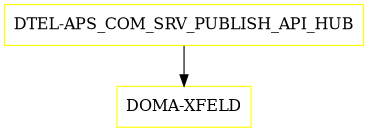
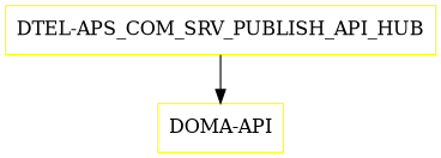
  digraph {
    fontname="DejaVu Serif"
    node [color=yellow shape=box fontname="DejaVu Serif"]
    "DTEL-APS_COM_SRV_PUBLISH_API_HUB"
-   "DOMA-XFELD"
+   "DOMA-XFELD" [label="DOMA-API"]
    "DTEL-APS_COM_SRV_PUBLISH_API_HUB" -> "DOMA-XFELD" [fontname="DejaVu Serif"]
  }
